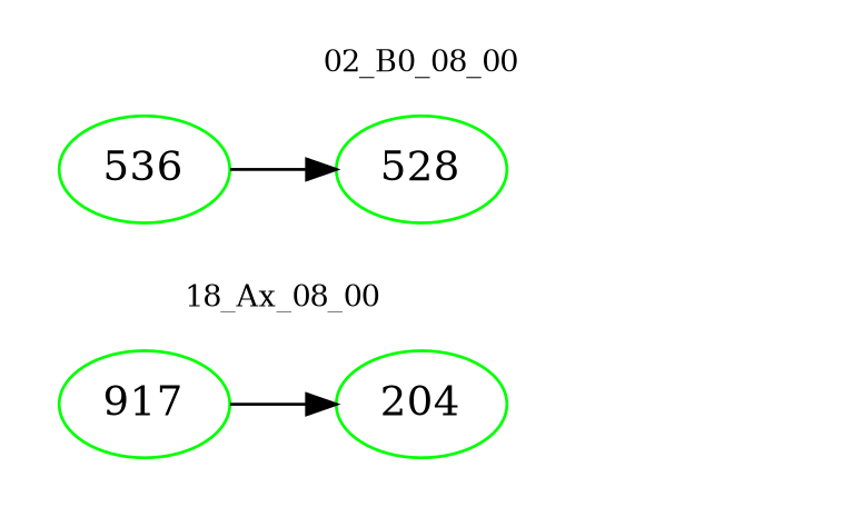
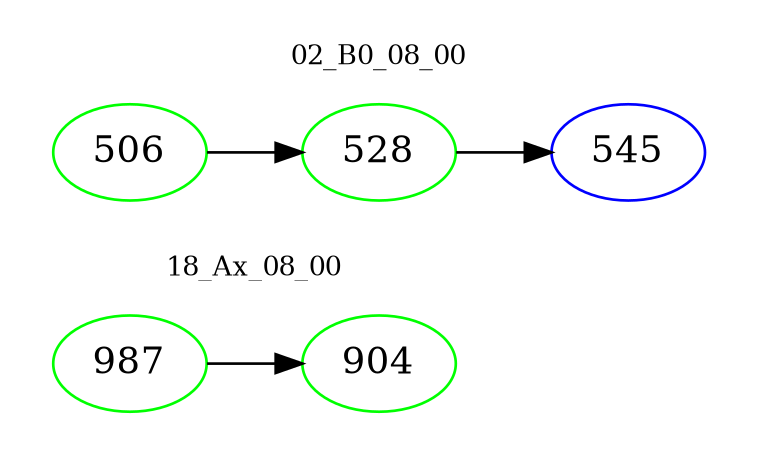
  digraph {
    rankdir=LR
    node [color=green]
    edge [color=black]
-   n1 [label=917]
-   n2 [label=204]
-   n3 [label=536]
+   n1 [label=987]
+   n2 [label=904]
+   n3 [label=506]
    n4 [label=528]
+   n5 [color=blue label=545]
    subgraph cluster_1 {
      color=white
      fontsize=10
      label="18_Ax_08_00"
      n1
      n2
    }
    subgraph cluster_2 {
      color=white
      fontsize=10
      label="02_B0_08_00"
      n3
      n4
+     n5
    }
    n1 -> n2
    n3 -> n4
+   n4 -> n5
  }
